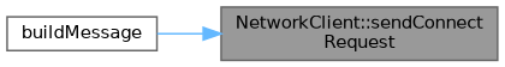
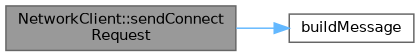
  digraph {
    rankdir=LR
    node [fontname=Helvetica fontsize=10 shape=box style=filled]
    n1 [color=gray40 fillcolor=grey60 fontcolor=black height=0.2 label="NetworkClient::sendConnect\lRequest" width=0.4]
    n2 [color=grey40 fillcolor=white height=0.2 label=buildMessage width=0.4]
-   n2 -> n1 [color=steelblue1 fontname=Helvetica fontsize=10 labelfontname=Helvetica labelfontsize=10 style=solid]
+   n1 -> n2 [color=steelblue1 fontname=Helvetica fontsize=10 labelfontname=Helvetica labelfontsize=10 style=solid]
  }
